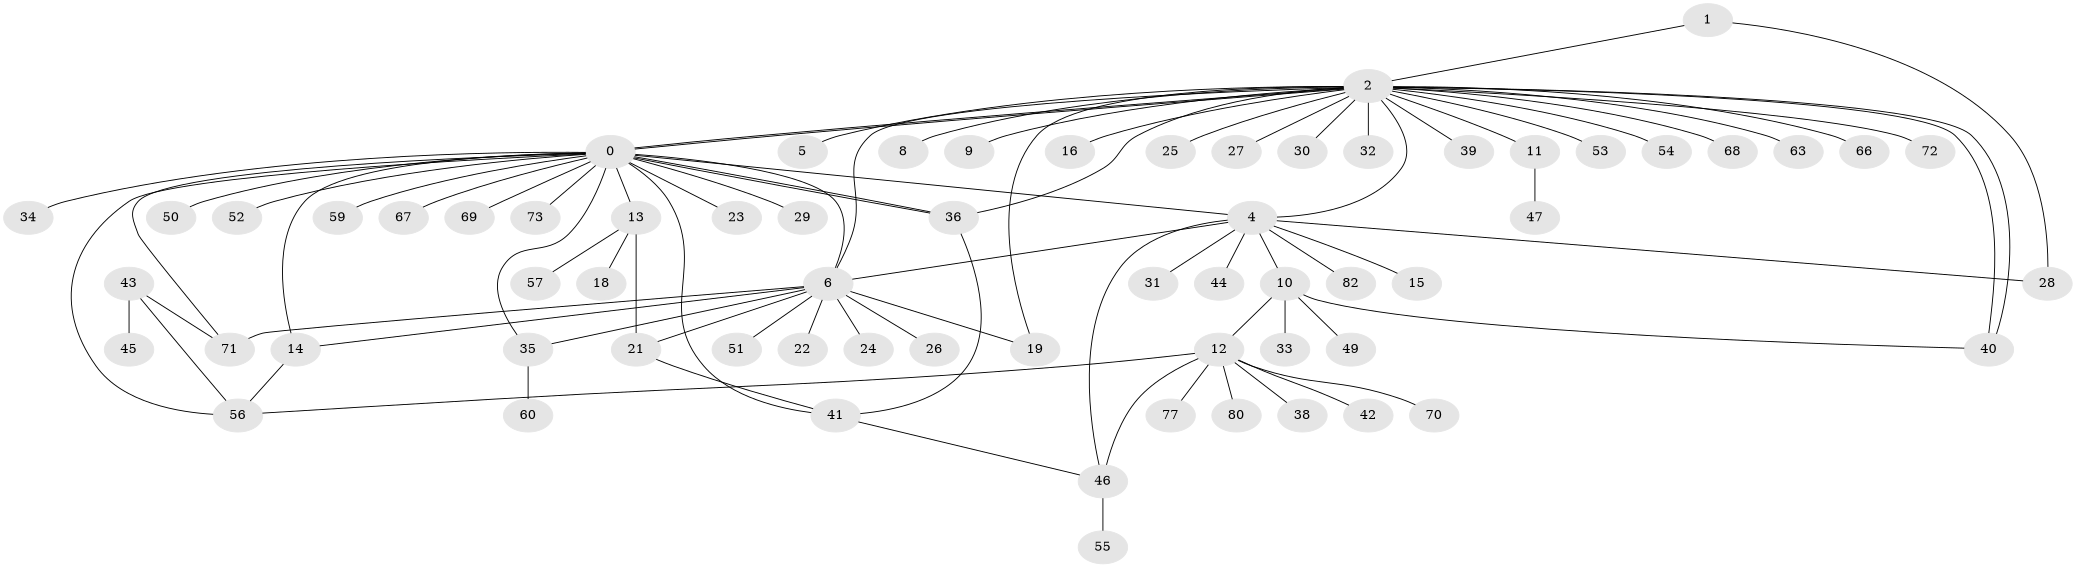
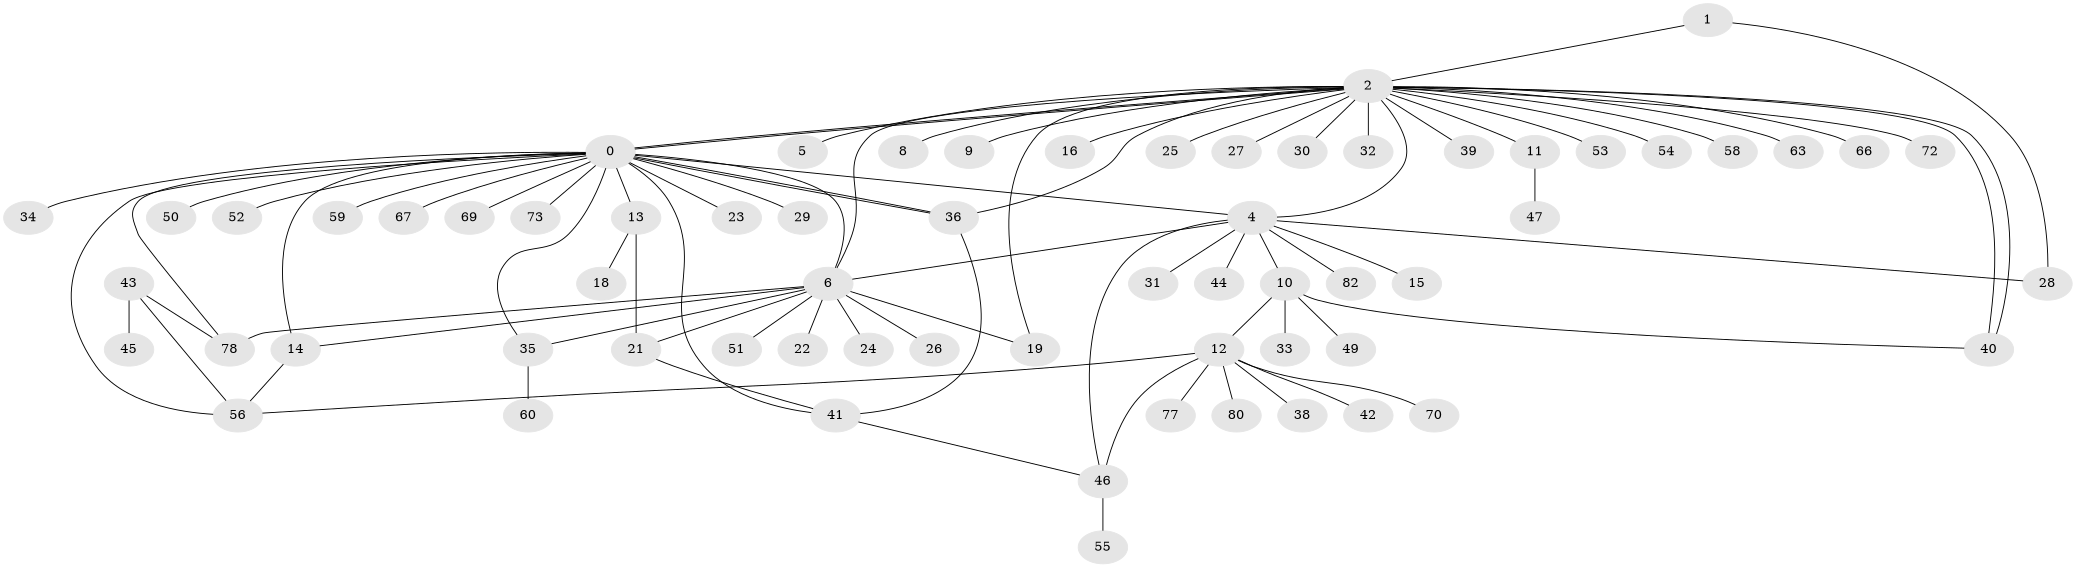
  graph {
    node [color=gray90 style=filled]
    2 [super="+76"]
    n2 [label=0 super="+20"]
    4 [super="+75"]
    5
    6 [super="+7"]
    8
    9
    11
    16
    19
    25
    27
    30
    32
    36 [super="+71"]
    39
    40
    53
    54
-   58 [super="+81" label=68]
+   58 [super="+81"]
    63
    66
    72
    1
    28
    13 [super="+65"]
    14 [super="+74"]
    23
    29
    34
    35
    41
    50
    52
    56 [super="+62"]
    59
    67
    69
    73
-   78 [super="+79" label=71]
+   78 [super="+79"]
    10 [super="+37"]
    15
    31
    44
    46 [super="+61"]
    82
    21 [super="+48"]
    22
    24
    26
    51
    47
    18
-   57
    60
    12 [super="+17"]
    33 [super="+68"]
    49
    55
    38
    42
    70
    77
    80
    43 [super="+64"]
    45
    2 -- n2
    2 -- n2
    2 -- 4
    2 -- 5
    2 -- 6
    2 -- 8
    2 -- 9
    2 -- 11
    2 -- 16
    2 -- 19
    2 -- 25
    2 -- 27
    2 -- 30
    2 -- 32
    2 -- 36
    2 -- 39
    2 -- 40
    2 -- 40
    2 -- 53
    2 -- 54
    2 -- 58
    2 -- 63
    2 -- 66
    2 -- 72
    n2 -- 4
    n2 -- 6
    n2 -- 36
    n2 -- 36
    n2 -- 13 [weight=2]
    n2 -- 14
    n2 -- 23
    n2 -- 29
    n2 -- 34
    n2 -- 35
    n2 -- 41
    n2 -- 50
    n2 -- 52
    n2 -- 56
    n2 -- 59
    n2 -- 67
    n2 -- 69
    n2 -- 73
    n2 -- 78
    4 -- 6
    4 -- 28
    4 -- 10
    4 -- 15
    4 -- 31
    4 -- 44
    4 -- 46
    4 -- 82
    6 -- 19
    6 -- 14
    6 -- 35
    6 -- 78
    6 -- 21
    6 -- 22
    6 -- 24
    6 -- 26
    6 -- 51
    11 -- 47
    36 -- 41
    1 -- 2
    1 -- 28
    13 -- 21
    13 -- 18
-   13 -- 57
    14 -- 56
    35 -- 60
    41 -- 46
    10 -- 40
    10 -- 12
    10 -- 33
    10 -- 49
    46 -- 55
    21 -- 41
    12 -- 56
    12 -- 46 [weight=2]
    12 -- 38
    12 -- 42
    12 -- 70
    12 -- 77
    12 -- 80
    43 -- 56
    43 -- 78
    43 -- 45
  }
